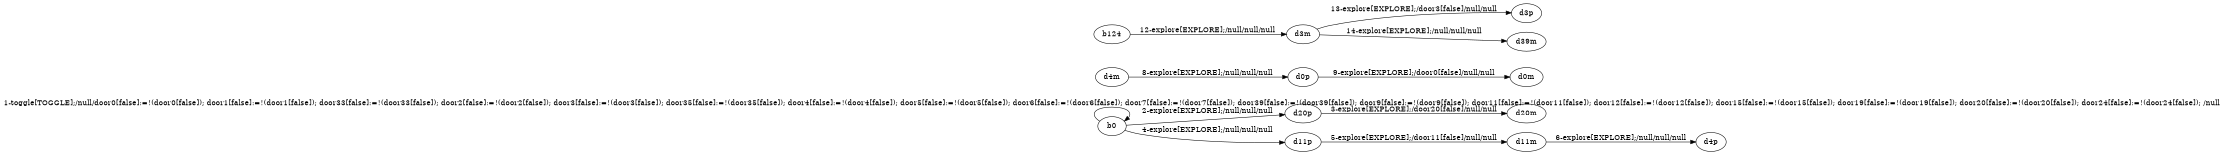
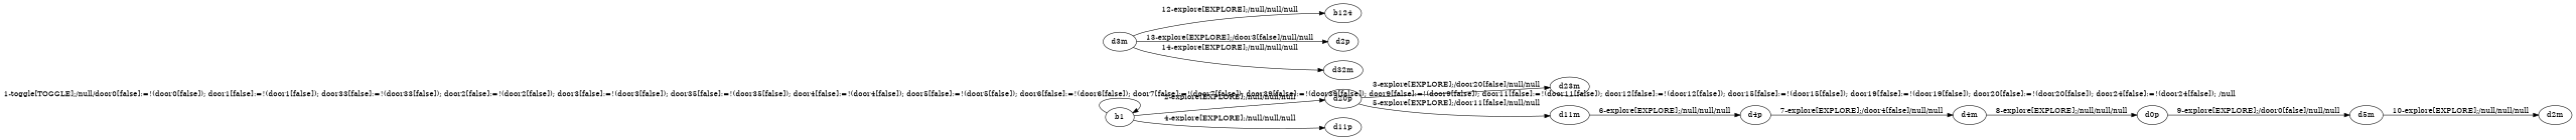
  digraph {
    rankdir=LR
-   b1 [label=b0]
+   b1
    d20p
    d11p
-   d20m
+   d20m [label=d23m]
    d11m
    d4p
    d4m
    d0p
-   d0m
+   d0m [label=d5m]
+   d2m
    b124
    d3m
-   d3p
-   d32m [label=d39m]
+   d3p [label=d2p]
+   d32m
    b1 -> b1 [label="1-toggle[TOGGLE];/null/door0[false]:=!(door0[false]); door1[false]:=!(door1[false]); door33[false]:=!(door33[false]); door2[false]:=!(door2[false]); door3[false]:=!(door3[false]); door35[false]:=!(door35[false]); door4[false]:=!(door4[false]); door5[false]:=!(door5[false]); door6[false]:=!(door6[false]); door7[false]:=!(door7[false]); door39[false]:=!(door39[false]); door9[false]:=!(door9[false]); door11[false]:=!(door11[false]); door12[false]:=!(door12[false]); door15[false]:=!(door15[false]); door19[false]:=!(door19[false]); door20[false]:=!(door20[false]); door24[false]:=!(door24[false]); /null"]
    b1 -> d20p [label="2-explore[EXPLORE];/null/null/null"]
    b1 -> d11p [label="4-explore[EXPLORE];/null/null/null"]
    d20p -> d20m [label="3-explore[EXPLORE];/door20[false]/null/null"]
-   d11p -> d11m [label="5-explore[EXPLORE];/door11[false]/null/null"]
+   d20p -> d11m [label="5-explore[EXPLORE];/door11[false]/null/null"]
    d11m -> d4p [label="6-explore[EXPLORE];/null/null/null"]
+   d4p -> d4m [label="7-explore[EXPLORE];/door4[false]/null/null"]
    d4m -> d0p [label="8-explore[EXPLORE];/null/null/null"]
    d0p -> d0m [label="9-explore[EXPLORE];/door0[false]/null/null"]
-   b124 -> d3m [label="12-explore[EXPLORE];/null/null/null"]
+   d0m -> d2m [label="10-explore[EXPLORE];/null/null/null"]
+   d3m -> b124 [label="12-explore[EXPLORE];/null/null/null"]
    d3m -> d3p [label="13-explore[EXPLORE];/door3[false]/null/null"]
    d3m -> d32m [label="14-explore[EXPLORE];/null/null/null"]
  }
